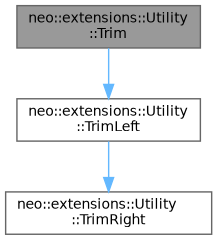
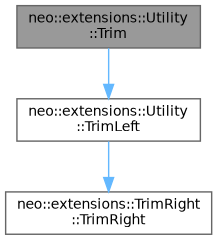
  digraph {
    rankdir=TB
    node [color=grey40 fillcolor=white fontname=Helvetica fontsize=10 shape=box style=filled]
    edge [color=steelblue1 fontname=Helvetica fontsize=10 labelfontname=Helvetica labelfontsize=10 style=solid]
    n1 [color=gray40 fillcolor=grey60 fontcolor=black height=0.2 label="neo::extensions::Utility\l::Trim" width=0.4]
    n2 [height=0.2 label="neo::extensions::Utility\l::TrimLeft" width=0.4]
-   n3 [height=0.2 label="neo::extensions::Utility\l::TrimRight" width=0.4]
+   n3 [height=0.2 label="neo::extensions::TrimRight\l::TrimRight" width=0.4]
    n1 -> n2
    n2 -> n3
  }
